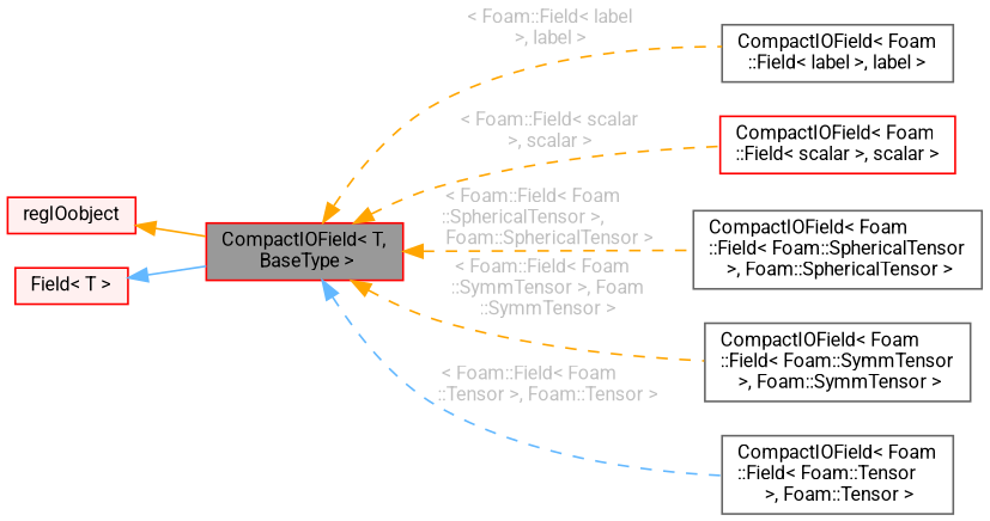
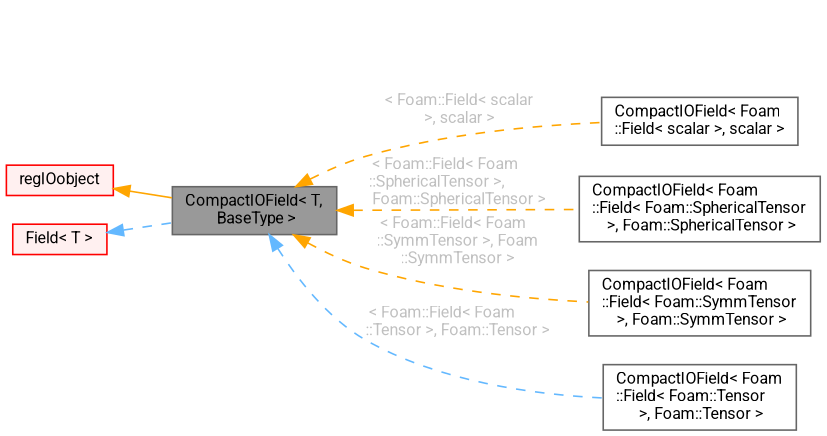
  digraph {
    fontname=Roboto
    rankdir=LR
    node [color=gray40 fillcolor=white fontname=Roboto fontsize=10 shape=box style=filled]
    edge [color=orange dir=back fontcolor=grey fontname=Roboto fontsize=10 labelfontname=Helvetica labelfontsize=10 style=dashed]
-   n1 [color=red fillcolor=grey60 fontcolor=black height=0.2 label="CompactIOField\< T,\l BaseType \>" width=0.4]
-   n2 [height=0.2 label="CompactIOField\< Foam\l::Field\< label \>, label \>" width=0.4]
-   n3 [color=red height=0.2 label="CompactIOField\< Foam\l::Field\< scalar \>, scalar \>" width=0.4]
+   n1 [fillcolor=grey60 fontcolor=black height=0.2 label="CompactIOField\< T,\l BaseType \>" width=0.4]
+   n3 [height=0.2 label="CompactIOField\< Foam\l::Field\< scalar \>, scalar \>" width=0.4]
    n4 [height=0.2 label="CompactIOField\< Foam\l::Field\< Foam::SphericalTensor\l \>, Foam::SphericalTensor \>" width=0.4]
    n5 [height=0.2 label="CompactIOField\< Foam\l::Field\< Foam::SymmTensor\l \>, Foam::SymmTensor \>" width=0.4]
    n6 [height=0.2 label="CompactIOField\< Foam\l::Field\< Foam::Tensor\l \>, Foam::Tensor \>" width=0.4]
    n7 [color=red fillcolor="#FFF0F0" height=0.2 label=regIOobject width=0.4]
    n8 [color=red fillcolor="#FFF0F0" height=0.2 label="Field\< T \>" width=0.4]
-   n1 -> n2 [label=" \< Foam::Field\< label\l \>, label \>"]
    n1 -> n3 [label=" \< Foam::Field\< scalar\l \>, scalar \>"]
    n1 -> n4 [label=" \< Foam::Field\< Foam\l::SphericalTensor \>,\l Foam::SphericalTensor \>"]
    n1 -> n5 [label=" \< Foam::Field\< Foam\l::SymmTensor \>, Foam\l::SymmTensor \>"]
    n1 -> n6 [color=steelblue1 label=" \< Foam::Field\< Foam\l::Tensor \>, Foam::Tensor \>"]
    n7 -> n1 [style=solid fontcolor=""]
-   n8 -> n1 [color=steelblue1 style=solid fontcolor=""]
+   n8 -> n1 [color=steelblue1 fontcolor=""]
  }
